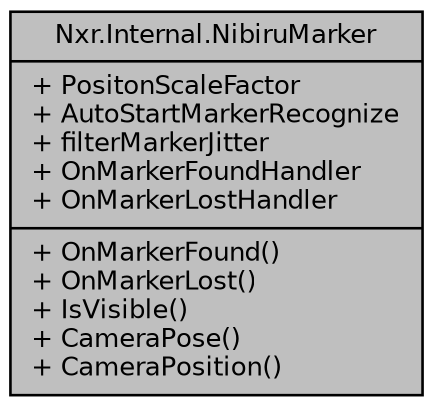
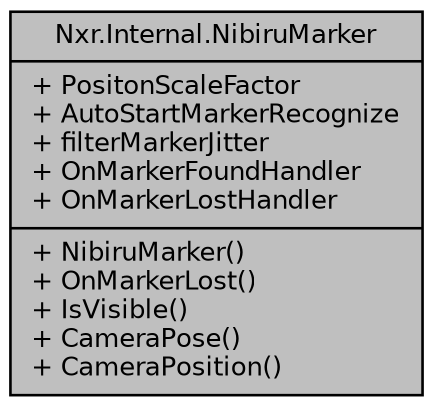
  digraph {
-   n1 [color=black fillcolor=grey75 fontcolor=black fontname=Helvetica fontsize=10 height=0.2 label="{Nxr.Internal.NibiruMarker\n|+ PositonScaleFactor\l+ AutoStartMarkerRecognize\l+ filterMarkerJitter\l+ OnMarkerFoundHandler\l+ OnMarkerLostHandler\l|+ OnMarkerFound()\l+ OnMarkerLost()\l+ IsVisible()\l+ CameraPose()\l+ CameraPosition()\l}" shape=record style=filled width=0.4]
+   n1 [color=black fillcolor=grey75 fontcolor=black fontname=Helvetica fontsize=10 height=0.2 label="{Nxr.Internal.NibiruMarker\n|+ PositonScaleFactor\l+ AutoStartMarkerRecognize\l+ filterMarkerJitter\l+ OnMarkerFoundHandler\l+ OnMarkerLostHandler\l|+ NibiruMarker()\l+ OnMarkerLost()\l+ IsVisible()\l+ CameraPose()\l+ CameraPosition()\l}" shape=record style=filled width=0.4]
  }
